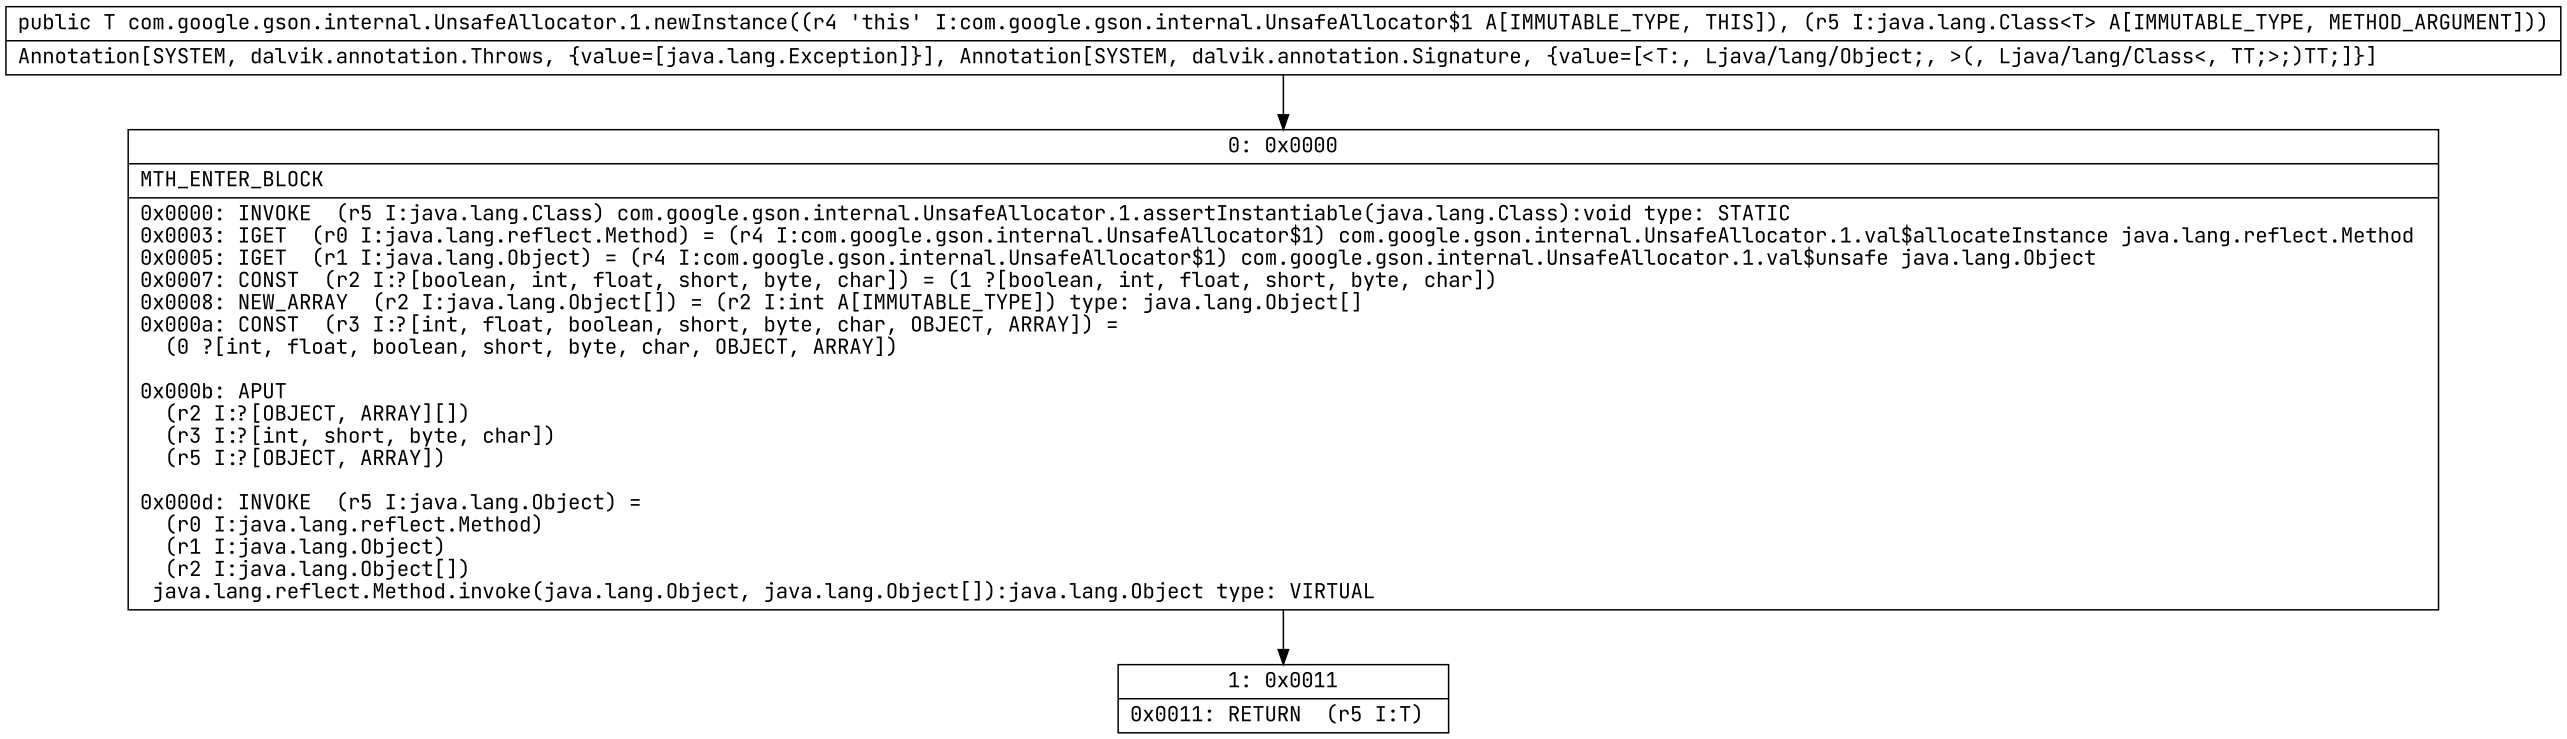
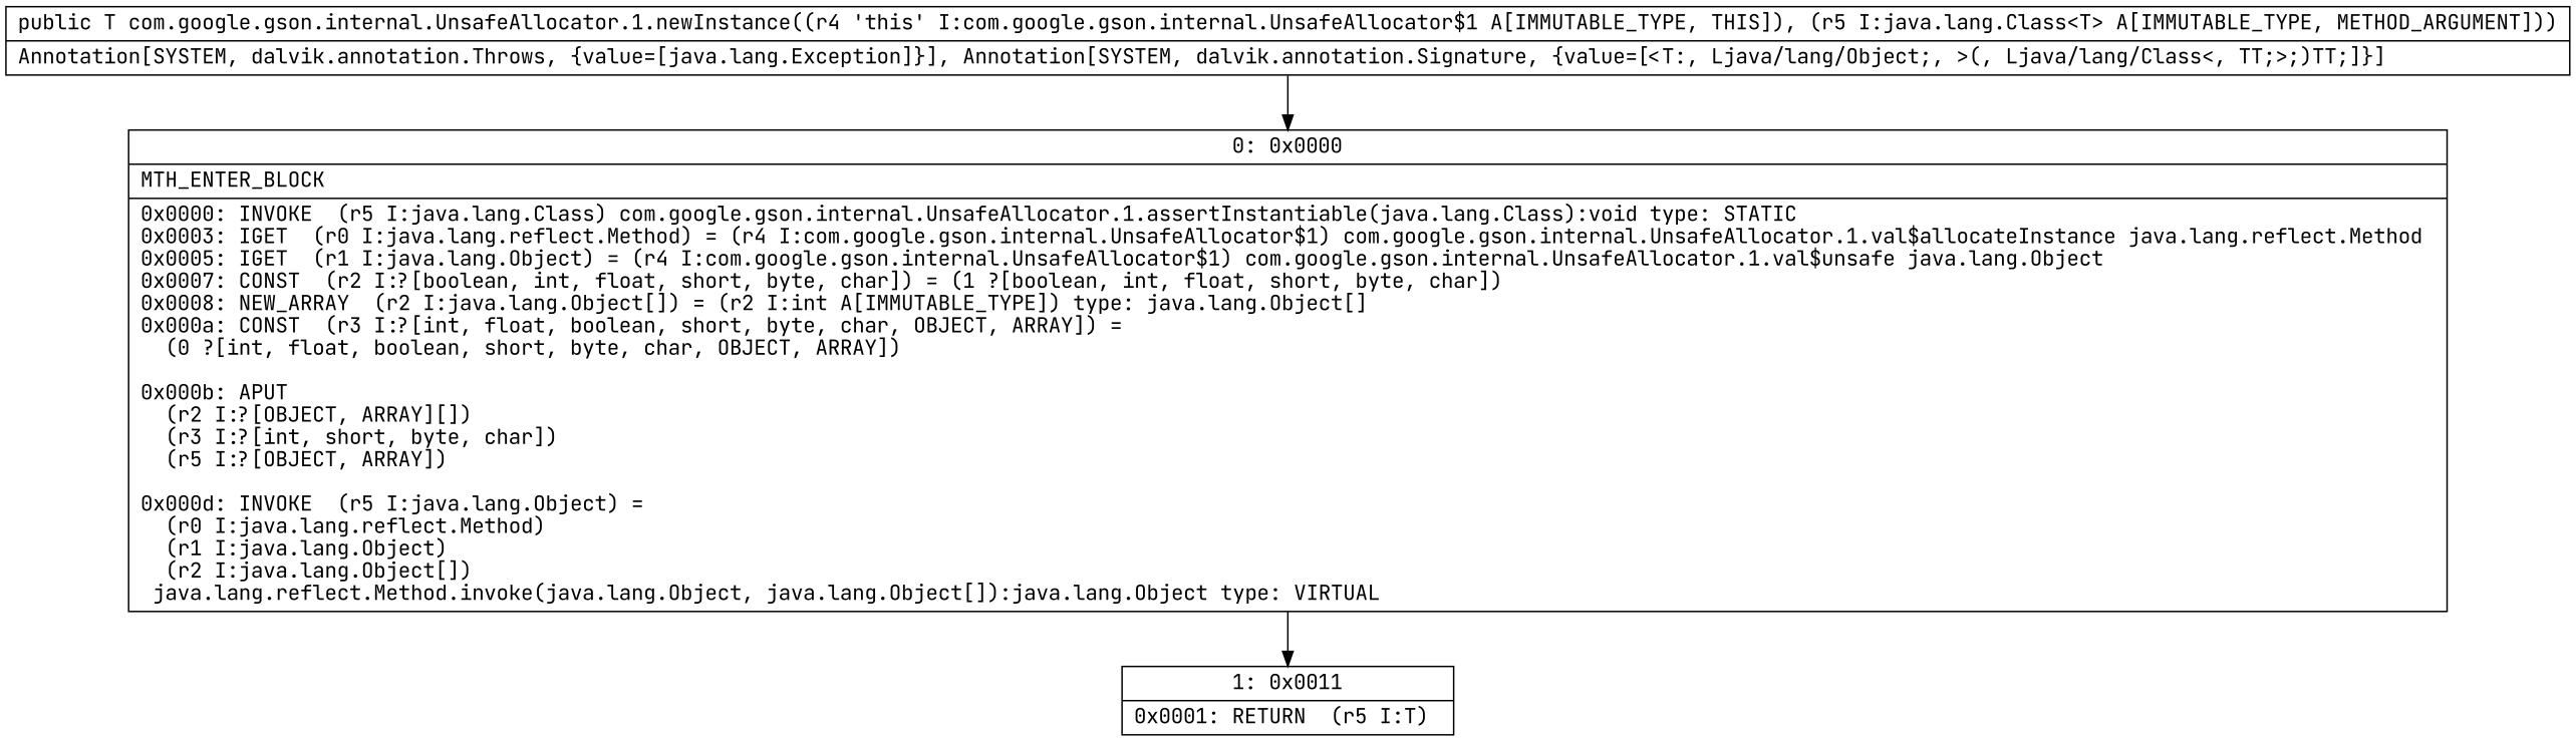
  digraph {
    fontname="JetBrains Mono"
    node [shape=record fontname="JetBrains Mono"]
    edge [fontname="JetBrains Mono"]
    n1 [label="{0\:\ 0x0000|MTH_ENTER_BLOCK\l|0x0000: INVOKE  (r5 I:java.lang.Class) com.google.gson.internal.UnsafeAllocator.1.assertInstantiable(java.lang.Class):void type: STATIC \l0x0003: IGET  (r0 I:java.lang.reflect.Method) = (r4 I:com.google.gson.internal.UnsafeAllocator$1) com.google.gson.internal.UnsafeAllocator.1.val$allocateInstance java.lang.reflect.Method \l0x0005: IGET  (r1 I:java.lang.Object) = (r4 I:com.google.gson.internal.UnsafeAllocator$1) com.google.gson.internal.UnsafeAllocator.1.val$unsafe java.lang.Object \l0x0007: CONST  (r2 I:?[boolean, int, float, short, byte, char]) = (1 ?[boolean, int, float, short, byte, char]) \l0x0008: NEW_ARRAY  (r2 I:java.lang.Object[]) = (r2 I:int A[IMMUTABLE_TYPE]) type: java.lang.Object[] \l0x000a: CONST  (r3 I:?[int, float, boolean, short, byte, char, OBJECT, ARRAY]) = \l  (0 ?[int, float, boolean, short, byte, char, OBJECT, ARRAY])\l \l0x000b: APUT  \l  (r2 I:?[OBJECT, ARRAY][])\l  (r3 I:?[int, short, byte, char])\l  (r5 I:?[OBJECT, ARRAY])\l \l0x000d: INVOKE  (r5 I:java.lang.Object) = \l  (r0 I:java.lang.reflect.Method)\l  (r1 I:java.lang.Object)\l  (r2 I:java.lang.Object[])\l java.lang.reflect.Method.invoke(java.lang.Object, java.lang.Object[]):java.lang.Object type: VIRTUAL \l}"]
-   n2 [label="{1\:\ 0x0011|0x0011: RETURN  (r5 I:T) \l}"]
+   n2 [label="{1\:\ 0x0011|0x0001: RETURN  (r5 I:T) \l}"]
    n3 [label="{public T com.google.gson.internal.UnsafeAllocator.1.newInstance((r4 'this' I:com.google.gson.internal.UnsafeAllocator$1 A[IMMUTABLE_TYPE, THIS]), (r5 I:java.lang.Class\<T\> A[IMMUTABLE_TYPE, METHOD_ARGUMENT]))  | Annotation[SYSTEM, dalvik.annotation.Throws, \{value=[java.lang.Exception]\}], Annotation[SYSTEM, dalvik.annotation.Signature, \{value=[\<T:, Ljava\/lang\/Object;, \>(, Ljava\/lang\/Class\<, TT;\>;)TT;]\}]\l}"]
    n1 -> n2
    n3 -> n1
  }
